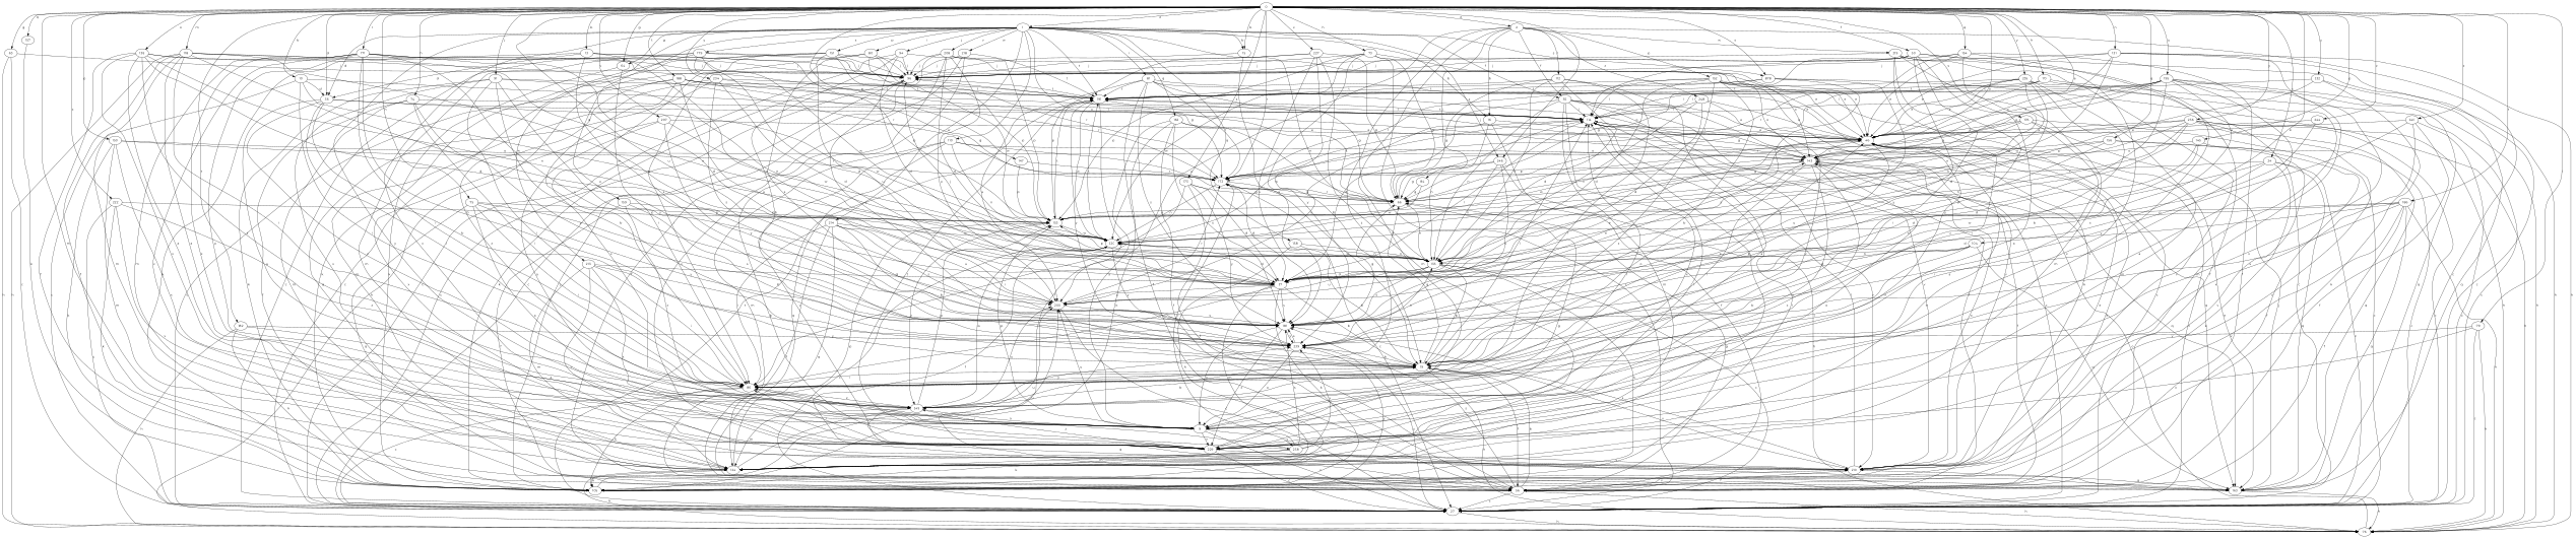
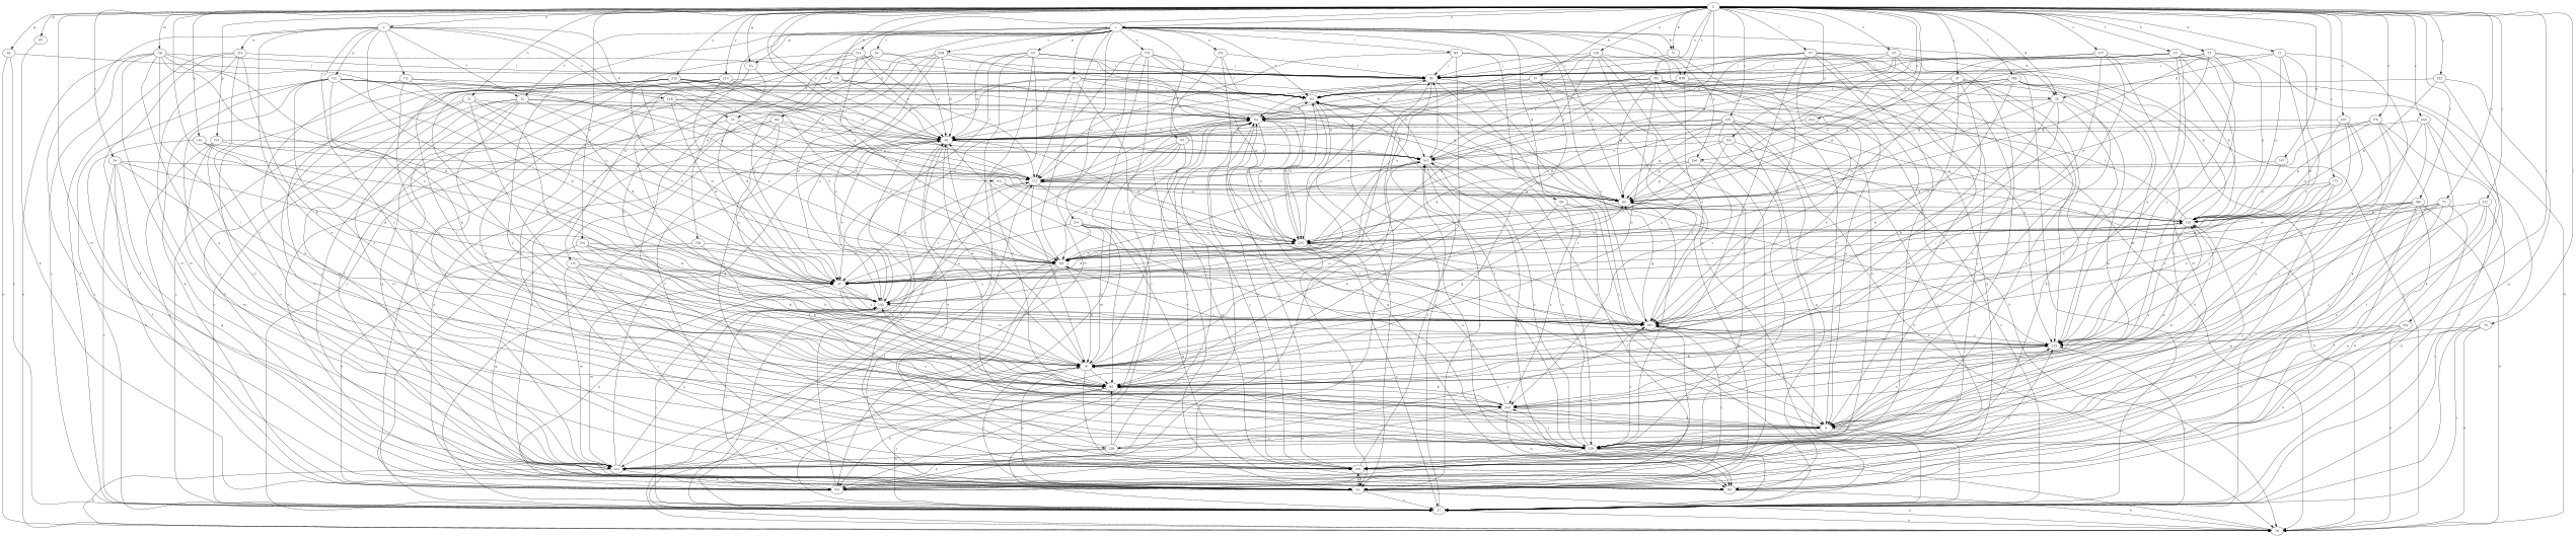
  strict digraph {
    fontname=Montserrat
    node [fontname=Montserrat]
    edge [fontname=Montserrat]
    0
    1
    2
    10
    13
    15
    24
    36
    46
    50
    63
    64
    70
    73
    74
    75
    79
    91
    104
    118
    124
    131
    138
    143
    145
    147
    150
    154
    156
    157
    171
    172
    173
    176
    n35 [label=878]
    182
    186
    188
    195
    200
    207
    222
    227
    232
    234
    235
    236
    240
    244
    246
    16
    55
    66
    80
    81
    94
    110
    133
    151
    158
    159
    162
    179
    191
    208
    213
    214
    218
    229
    238
    9
    27
    84
    112
    152
    219
    248
    249
    114
    86
    220
    153
    37
    96
    105
    181
    163
    19
    76
    239
    56
    210
    0 -> 1 [label=a]
    0 -> 2 [label=a]
    0 -> 10 [label=b]
    0 -> 13 [label=b]
    0 -> 15 [label=b]
    0 -> 24 [label=c]
    0 -> 36 [label=d]
    0 -> 46 [label=e]
    0 -> 50 [label=f]
    0 -> 63 [label=g]
    0 -> 64 [label=g]
    0 -> 70 [label=h]
    0 -> 73 [label=h]
    0 -> 74 [label=h]
    0 -> 75 [label=h]
    0 -> 79 [label=i]
    0 -> 91 [label=j]
    0 -> 104 [label=k]
    0 -> 118 [label=m]
    0 -> 124 [label=m]
    0 -> 131 [label=n]
    0 -> 138 [label=o]
    0 -> 143 [label=o]
    0 -> 145 [label=p]
    0 -> 147 [label=p]
    0 -> 150 [label=p]
    0 -> 154 [label=q]
    0 -> 156 [label=q]
    0 -> 157 [label=q]
    0 -> 171 [label=r]
    0 -> 172 [label=r]
    0 -> 173 [label=s]
    0 -> 176 [label=s]
    0 -> n35 [label=s]
    0 -> 182 [label=t]
    0 -> 186 [label=t]
    0 -> 188 [label=t]
    0 -> 195 [label=u]
    0 -> 200 [label=u]
    0 -> 207 [label=v]
    0 -> 222 [label=x]
    0 -> 227 [label=x]
    0 -> 232 [label=y]
    0 -> 234 [label=y]
    0 -> 235 [label=y]
    0 -> 236 [label=y]
    0 -> 240 [label=z]
    0 -> 244 [label=z]
    0 -> 246 [label=z]
    1 -> 15 [label=b]
    1 -> 36 [label=d]
    1 -> 64 [label=g]
    1 -> n35 [label=s]
    1 -> 246 [label=z]
    1 -> 16 [label=b]
    1 -> 55 [label=f]
    1 -> 66 [label=g]
    1 -> 80 [label=i]
    1 -> 81 [label=i]
    1 -> 94 [label=j]
    1 -> 110 [label=l]
    1 -> 133 [label=n]
    1 -> 151 [label=p]
    1 -> 158 [label=q]
    1 -> 159 [label=q]
    1 -> 162 [label=q]
    1 -> 179 [label=s]
    1 -> 191 [label=t]
    1 -> 208 [label=v]
    1 -> 213 [label=w]
    1 -> 214 [label=w]
    1 -> 218 [label=w]
    1 -> 229 [label=x]
    1 -> 238 [label=y]
    2 -> 200 [label=u]
    2 -> 16 [label=b]
    2 -> 55 [label=f]
    2 -> 9 [label=a]
    2 -> 27 [label=c]
    2 -> 84 [label=i]
    2 -> 112 [label=l]
    2 -> 152 [label=p]
    2 -> 219 [label=w]
    2 -> 248 [label=z]
    2 -> 249 [label=z]
    10 -> 36 [label=d]
    10 -> 27 [label=c]
    10 -> 114 [label=l]
    10 -> 86 [label=i]
    10 -> 220 [label=w]
    13 -> 36 [label=d]
    13 -> 153 [label=p]
    13 -> 37 [label=d]
    13 -> 96 [label=j]
    13 -> 105 [label=k]
    13 -> 181 [label=s]
    15 -> 96 [label=j]
    15 -> 181 [label=s]
    24 -> 172 [label=r]
    24 -> 27 [label=c]
    24 -> 86 [label=i]
    24 -> 37 [label=d]
    24 -> 105 [label=k]
    24 -> 163 [label=q]
    36 -> 9 [label=a]
    36 -> 249 [label=z]
    36 -> 114 [label=l]
    36 -> 86 [label=i]
    36 -> 220 [label=w]
    36 -> 19 [label=b]
    46 -> 143 [label=o]
    46 -> 229 [label=x]
    46 -> 27 [label=c]
    46 -> 114 [label=l]
    46 -> 220 [label=w]
    46 -> 163 [label=e]
    46 -> 19 [label=b]
    50 -> 66 [label=g]
    50 -> 229 [label=x]
    50 -> 9 [label=a]
    50 -> 114 [label=l]
    50 -> 86 [label=i]
    50 -> 96 [label=j]
    50 -> 76 [label=h]
    50 -> 239 [label=y]
    63 -> 27 [label=c]
    63 -> 96 [label=j]
    63 -> 76 [label=h]
    64 -> 86 [label=i]
    64 -> 105 [label=k]
    70 -> 46 [label=e]
    70 -> 191 [label=t]
    70 -> 27 [label=c]
    70 -> 114 [label=l]
    70 -> 86 [label=i]
    73 -> 143 [label=o]
    73 -> 66 [label=g]
    73 -> 27 [label=c]
    73 -> 220 [label=w]
    73 -> 153 [label=p]
    73 -> 96 [label=j]
    73 -> 239 [label=y]
    74 -> 124 [label=m]
-   112 -> 133 [label=n]
+   74 -> 133 [label=n]
    74 -> 114 [label=l]
    74 -> 86 [label=i]
    74 -> 239 [label=y]
    74 -> 56 [label=f]
    75 -> 9 [label=a]
    75 -> 86 [label=i]
    75 -> 153 [label=p]
    75 -> 181 [label=s]
    75 -> 163 [label=q]
    75 -> 239 [label=y]
    79 -> 229 [label=x]
    79 -> 27 [label=c]
    79 -> 76 [label=h]
    79 -> 239 [label=y]
    91 -> 133 [label=n]
    91 -> 191 [label=t]
    91 -> 229 [label=x]
    91 -> 86 [label=i]
    91 -> 105 [label=k]
    91 -> 19 [label=b]
    91 -> 239 [label=y]
    104 -> 133 [label=n]
    104 -> 86 [label=i]
    104 -> 37 [label=d]
    104 -> 163 [label=q]
    104 -> 19 [label=b]
    118 -> 124 [label=m]
    118 -> 200 [label=u]
    118 -> 133 [label=n]
    118 -> 9 [label=a]
    118 -> 86 [label=i]
    118 -> 37 [label=d]
    118 -> 96 [label=j]
    118 -> 76 [label=h]
    118 -> 56 [label=f]
    124 -> 46 [label=e]
    124 -> 200 [label=u]
    124 -> 114 [label=l]
    124 -> 153 [label=p]
    124 -> 105 [label=k]
    124 -> 76 [label=h]
    131 -> 46 [label=e]
    131 -> 143 [label=o]
    131 -> 229 [label=x]
    131 -> 27 [label=c]
    131 -> 220 [label=w]
    131 -> 96 [label=j]
    131 -> 76 [label=h]
    138 -> 172 [label=r]
    138 -> 133 [label=n]
    138 -> 229 [label=x]
    138 -> 9 [label=a]
    138 -> 249 [label=z]
    138 -> 37 [label=d]
    138 -> 96 [label=j]
    138 -> 56 [label=f]
    143 -> 172 [label=p]
    143 -> 133 [label=n]
    143 -> 229 [label=x]
    143 -> 9 [label=a]
    143 -> 86 [label=i]
    143 -> 96 [label=j]
    143 -> 163 [label=q]
    143 -> 56 [label=f]
    145 -> 143 [label=o]
    145 -> 37 [label=d]
    145 -> 181 [label=s]
    145 -> 56 [label=f]
    147 -> 172 [label=r]
    147 -> 153 [label=p]
    150 -> 124 [label=m]
    150 -> 143 [label=o]
    150 -> 172 [label=r]
    150 -> 229 [label=x]
    150 -> 105 [label=k]
    154 -> 46 [label=e]
    154 -> 172 [label=r]
    154 -> 133 [label=n]
    154 -> 229 [label=x]
    154 -> 96 [label=j]
    154 -> 56 [label=f]
    156 -> 143 [label=o]
    156 -> 200 [label=u]
    156 -> 66 [label=g]
    156 -> 27 [label=c]
    156 -> 210 [label=v]
    157 -> 105 [label=k]
    171 -> 124 [label=m]
    171 -> 143 [label=o]
    171 -> 229 [label=x]
    171 -> 9 [label=a]
    171 -> 86 [label=i]
    171 -> 37 [label=d]
    171 -> 96 [label=j]
    171 -> 181 [label=s]
    171 -> 19 [label=b]
    171 -> 210 [label=v]
    172 -> 66 [label=g]
    172 -> 27 [label=c]
    172 -> 114 [label=l]
    172 -> 220 [label=n]
    172 -> 37 [label=d]
    172 -> 19 [label=b]
    173 -> 66 [label=g]
    173 -> 86 [label=i]
    173 -> 37 [label=d]
    173 -> 239 [label=y]
    173 -> 56 [label=f]
    176 -> 46 [label=e]
    176 -> 172 [label=r]
    176 -> 9 [label=a]
    176 -> 27 [label=c]
    176 -> 153 [label=p]
    176 -> 163 [label=j]
    n35 -> 191 [label=t]
    n35 -> 114 [label=l]
    n35 -> 181 [label=s]
    n35 -> 76 [label=h]
    n35 -> 239 [label=y]
    182 -> 9 [label=a]
    182 -> 105 [label=k]
    182 -> 76 [label=h]
    182 -> 239 [label=y]
    186 -> 220 [label=w]
    186 -> 153 [label=p]
    186 -> 37 [label=d]
    186 -> 181 [label=s]
    186 -> 163 [label=q]
    186 -> 76 [label=h]
    186 -> 56 [label=f]
    186 -> 210 [label=v]
    188 -> 200 [label=u]
    188 -> 66 [label=g]
    188 -> 191 [label=t]
    188 -> 27 [label=c]
    188 -> 249 [label=z]
    188 -> 114 [label=l]
    188 -> 86 [label=i]
    195 -> 46 [label=e]
    195 -> 124 [label=m]
    195 -> 143 [label=o]
    195 -> 66 [label=g]
    195 -> 191 [label=t]
    195 -> 9 [label=a]
    195 -> 114 [label=l]
    195 -> 163 [label=q]
    195 -> 19 [label=b]
    195 -> 76 [label=h]
    195 -> 239 [label=y]
    200 -> 46 [label=e]
    200 -> 172 [label=r]
    200 -> 27 [label=c]
    200 -> 181 [label=s]
    207 -> 46 [label=e]
    207 -> 229 [label=x]
    207 -> 9 [label=a]
    207 -> 220 [label=w]
    207 -> 239 [label=y]
    222 -> 27 [label=c]
    222 -> 249 [label=z]
    222 -> 153 [label=p]
    222 -> 105 [label=k]
    222 -> 210 [label=v]
    227 -> 124 [label=m]
    227 -> 66 [label=g]
    227 -> 153 [label=p]
    227 -> 96 [label=j]
    227 -> 181 [label=s]
    227 -> 19 [label=b]
    232 -> 191 [label=t]
    232 -> 153 [label=p]
    232 -> 105 [label=k]
    232 -> 163 [label=q]
    234 -> 124 [label=m]
    234 -> 172 [label=r]
    234 -> 191 [label=t]
    234 -> 37 [label=d]
    234 -> 181 [label=s]
    234 -> 163 [label=q]
    235 -> 46 [label=e]
    235 -> 124 [label=m]
    235 -> 66 [label=g]
    235 -> 133 [label=n]
    235 -> 191 [label=t]
    235 -> 114 [label=l]
    235 -> 86 [label=i]
    235 -> 37 [label=d]
    235 -> 210 [label=v]
    236 -> 46 [label=e]
    236 -> 66 [label=g]
    236 -> 133 [label=n]
    236 -> 27 [label=c]
    236 -> 153 [label=p]
    236 -> 37 [label=d]
    236 -> 163 [label=q]
    236 -> 76 [label=h]
    236 -> 210 [label=v]
    240 -> 46 [label=e]
    240 -> 229 [label=x]
    240 -> 27 [label=c]
    240 -> 239 [label=y]
    240 -> 56 [label=f]
    244 -> 46 [label=e]
    244 -> 181 [label=s]
    246 -> 172 [label=r]
    246 -> 66 [label=g]
    246 -> 133 [label=n]
    246 -> 181 [label=s]
    246 -> 76 [label=h]
    16 -> 46 [label=e]
    16 -> 200 [label=u]
    16 -> 133 [label=n]
    16 -> 56 [label=f]
    55 -> 46 [label=e]
    55 -> 124 [label=m]
    55 -> 133 [label=n]
    55 -> 229 [label=x]
    55 -> 27 [label=c]
    55 -> 114 [label=l]
    55 -> 37 [label=d]
    55 -> 56 [label=f]
    55 -> 210 [label=v]
    66 -> 172 [label=r]
    66 -> 133 [label=n]
    66 -> 191 [label=t]
    66 -> 114 [label=l]
    66 -> 153 [label=p]
    80 -> 172 [label=r]
    80 -> 86 [label=i]
    80 -> 153 [label=p]
    80 -> 96 [label=j]
    80 -> 181 [label=s]
    81 -> 46 [label=e]
    81 -> 143 [label=o]
    81 -> 172 [label=r]
    81 -> 200 [label=u]
    81 -> 66 [label=g]
    81 -> 191 [label=t]
    81 -> 181 [label=s]
    81 -> 56 [label=f]
    94 -> 46 [label=e]
    94 -> 27 [label=c]
    94 -> 37 [label=d]
    94 -> 96 [label=j]
    94 -> 19 [label=b]
    110 -> 124 [label=m]
    110 -> 143 [label=o]
    110 -> 172 [label=r]
    110 -> 133 [label=n]
    110 -> 163 [label=q]
    110 -> 210 [label=v]
    133 -> 200 [label=u]
    133 -> 27 [label=c]
    133 -> 220 [label=w]
    133 -> 153 [label=p]
    133 -> 37 [label=d]
    133 -> 105 [label=k]
    133 -> 181 [label=s]
    133 -> 19 [label=b]
    151 -> 46 [label=e]
    151 -> 200 [label=u]
    151 -> 229 [label=x]
    151 -> 27 [label=c]
    151 -> 220 [label=w]
    151 -> 96 [label=j]
    151 -> 76 [label=h]
    158 -> 133 [label=n]
    158 -> 105 [label=k]
    158 -> 19 [label=b]
    159 -> 249 [label=z]
    159 -> 153 [label=p]
    159 -> 19 [label=b]
    159 -> 56 [label=f]
    162 -> 46 [label=e]
    162 -> 172 [label=r]
    162 -> 9 [label=a]
    162 -> 105 [label=k]
    162 -> 181 [label=s]
    162 -> 56 [label=f]
    179 -> 124 [label=m]
    179 -> 191 [label=t]
    179 -> 27 [label=c]
    179 -> 220 [label=w]
    179 -> 37 [label=d]
    179 -> 96 [label=j]
    179 -> 105 [label=k]
    191 -> 114 [label=l]
    191 -> 220 [label=w]
    191 -> 239 [label=y]
    191 -> 56 [label=f]
    208 -> 46 [label=e]
    208 -> 200 [label=u]
    208 -> 27 [label=c]
    208 -> 153 [label=p]
    208 -> 37 [label=d]
    208 -> 96 [label=j]
    208 -> 210 [label=v]
    213 -> 124 [label=m]
    213 -> 229 [label=x]
    213 -> 86 [label=i]
    213 -> 37 [label=d]
    213 -> 19 [label=b]
    213 -> 210 [label=v]
    214 -> 200 [label=u]
    214 -> 86 [label=i]
    214 -> 220 [label=w]
    214 -> 181 [label=s]
    214 -> 163 [label=q]
    214 -> 19 [label=b]
    214 -> 56 [label=f]
    218 -> 191 [label=t]
    218 -> 229 [label=x]
    218 -> 96 [label=j]
    218 -> 56 [label=f]
    229 -> 143 [label=o]
    229 -> 66 [label=g]
    229 -> 191 [label=t]
    229 -> 27 [label=c]
    229 -> 249 [label=z]
    229 -> 86 [label=i]
    229 -> 210 [label=v]
    238 -> 124 [label=m]
    238 -> 172 [label=r]
    238 -> 114 [label=l]
    238 -> 86 [label=i]
    238 -> 105 [label=k]
    238 -> 181 [label=s]
    238 -> 239 [label=y]
    9 -> 200 [label=u]
    9 -> 229 [label=x]
    9 -> 238 [label=y]
    9 -> 27 [label=c]
    9 -> 114 [label=l]
    9 -> 153 [label=p]
    27 -> 191 [label=t]
    27 -> 76 [label=h]
    27 -> 239 [label=y]
    84 -> 66 [label=g]
    84 -> 220 [label=w]
    112 -> 66 [label=g]
    112 -> 191 [label=t]
    112 -> 9 [label=a]
    112 -> 86 [label=i]
    112 -> 37 [label=d]
    152 -> 143 [label=o]
    152 -> 172 [label=r]
    152 -> 191 [label=t]
    152 -> 27 [label=c]
    152 -> 249 [label=z]
    152 -> 37 [label=d]
    152 -> 105 [label=k]
    152 -> 19 [label=b]
    152 -> 210 [label=v]
    219 -> 124 [label=m]
    219 -> 27 [label=c]
    219 -> 249 [label=z]
    219 -> 96 [label=j]
    219 -> 19 [label=b]
    219 -> 56 [label=f]
    248 -> 46 [label=e]
    248 -> 133 [label=n]
    248 -> 249 [label=z]
    248 -> 114 [label=l]
    248 -> 37 [label=d]
    249 -> 124 [label=m]
    249 -> 200 [label=u]
    249 -> 9 [label=a]
    249 -> 220 [label=w]
    249 -> 153 [label=p]
    249 -> 163 [label=q]
    249 -> 19 [label=b]
    249 -> 239 [label=y]
    114 -> 46 [label=e]
    114 -> 191 [label=t]
    114 -> 220 [label=w]
    114 -> 163 [label=q]
    114 -> 210 [label=v]
    86 -> 27 [label=c]
    86 -> 249 [label=z]
    86 -> 105 [label=k]
    220 -> 133 [label=n]
    220 -> 191 [label=t]
    220 -> 27 [label=c]
    220 -> 37 [label=d]
    220 -> 239 [label=y]
    220 -> 56 [label=f]
    153 -> 191 [label=t]
    153 -> 249 [label=z]
    153 -> 220 [label=w]
    37 -> 124 [label=m]
    37 -> 200 [label=u]
    37 -> 114 [label=l]
    37 -> 86 [label=i]
    37 -> 96 [label=j]
    37 -> 105 [label=k]
    37 -> 181 [label=s]
    37 -> 19 [label=b]
    96 -> 191 [label=t]
    96 -> 27 [label=c]
    96 -> 105 [label=k]
    96 -> 181 [label=s]
    105 -> 46 [label=e]
    105 -> 200 [label=u]
    105 -> 114 [label=l]
    105 -> 96 [label=j]
    105 -> 239 [label=y]
    181 -> 46 [label=e]
    181 -> 66 [label=g]
    181 -> 229 [label=x]
    181 -> 9 [label=a]
    181 -> 239 [label=y]
    163 -> 76 [label=h]
    19 -> 46 [label=e]
    19 -> 143 [label=o]
    19 -> 66 [label=g]
    19 -> 114 [label=l]
    19 -> 86 [label=i]
    19 -> 76 [label=h]
    19 -> 56 [label=f]
    19 -> 210 [label=v]
    76 -> 143 [label=o]
    239 -> 133 [label=n]
    239 -> 9 [label=a]
    239 -> 181 [label=s]
    239 -> 19 [label=b]
    56 -> 66 [label=g]
    56 -> 27 [label=c]
    56 -> 181 [label=s]
    56 -> 19 [label=b]
    56 -> 76 [label=h]
    56 -> 210 [label=v]
    210 -> 46 [label=e]
    210 -> 143 [label=o]
    210 -> 114 [label=l]
    210 -> 181 [label=s]
    210 -> 163 [label=q]
    210 -> 56 [label=f]
  }
